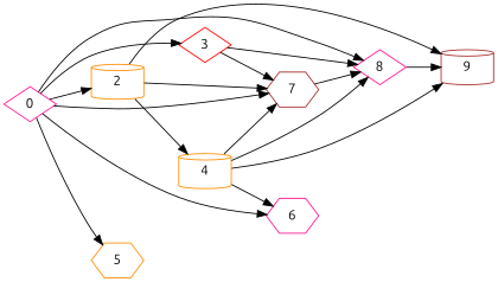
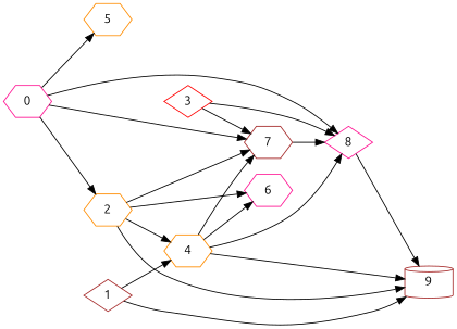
  digraph {
    "Duplicate states"=0
    GraphType=Random
    "Max states in OPEN"=0
    Modes="120000ms; topo-ordered tasks, ; Pruning: task equivalence, fixed order ready list, ; F-value: ; Optimisation: best schedule length (SL) optimisation on equal, "
    NumberOfTasks=10
    "Pruned using list schedule length"=4
    "States removed from OPEN"=0
    TargetSystem="Homogeneous-4"
    "Time to schedule (ms)"=98
    "Total idle time"=58
    "Total schedule length"=79
    "Total sequential time"=124
    "Total states created"=7
    fontname=Ubuntu
    rankdir=LR
    node [Processor=0 "Start time"=0 Weight=8 color=deeppink fontname=Ubuntu shape=hexagon]
    edge [Weight=6 fontname=Ubuntu]
-   0 ["Finish time"=12 Weight=12 shape=diamond]
-   2 ["Finish time"=35 "Start time"=14 Weight=21 color=darkorange shape=cylinder]
+   0 ["Finish time"=12 Weight=12]
+   2 ["Finish time"=35 "Start time"=14 Weight=21 color=darkorange]
    3 ["Finish time"=26 Processor=1 "Start time"=18 color=red shape=diamond]
    7 ["Finish time"=57 "Start time"=49 color=brown]
    8 ["Finish time"=65 "Start time"=57 shape=diamond]
    5 ["Finish time"=34 Processor=2 "Start time"=17 Weight=17 color=darkorange]
-   4 ["Finish time"=49 "Start time"=35 Weight=14 color=darkorange shape=cylinder]
+   4 ["Finish time"=49 "Start time"=35 Weight=14 color=darkorange]
    9 ["Finish time"=79 "Start time"=65 Weight=14 color=brown shape=cylinder]
    6 ["Finish time"=69 Processor=1 "Start time"=57 Weight=12]
+   1 ["Finish time"=10 Processor=1 Weight=10 color=brown shape=diamond]
    0 -> 2 [Weight=4]
-   0 -> 3
    0 -> 7 [Weight=10]
    0 -> 8 [Weight=9]
    0 -> 5 [Weight=5]
    2 -> 7 [Weight=8]
    2 -> 4 [Weight=7]
    2 -> 9 [Weight=2]
-   0 -> 6 [Weight=5]
+   2 -> 6 [Weight=5]
    3 -> 7 [Weight=7]
    3 -> 8 [Weight=3]
    7 -> 8
    8 -> 9
    4 -> 7
    4 -> 8 [Weight=10]
    4 -> 9 [Weight=2]
    4 -> 6 [Weight=8]
+   1 -> 4 [Weight=9]
+   1 -> 9 [Weight=9]
  }
